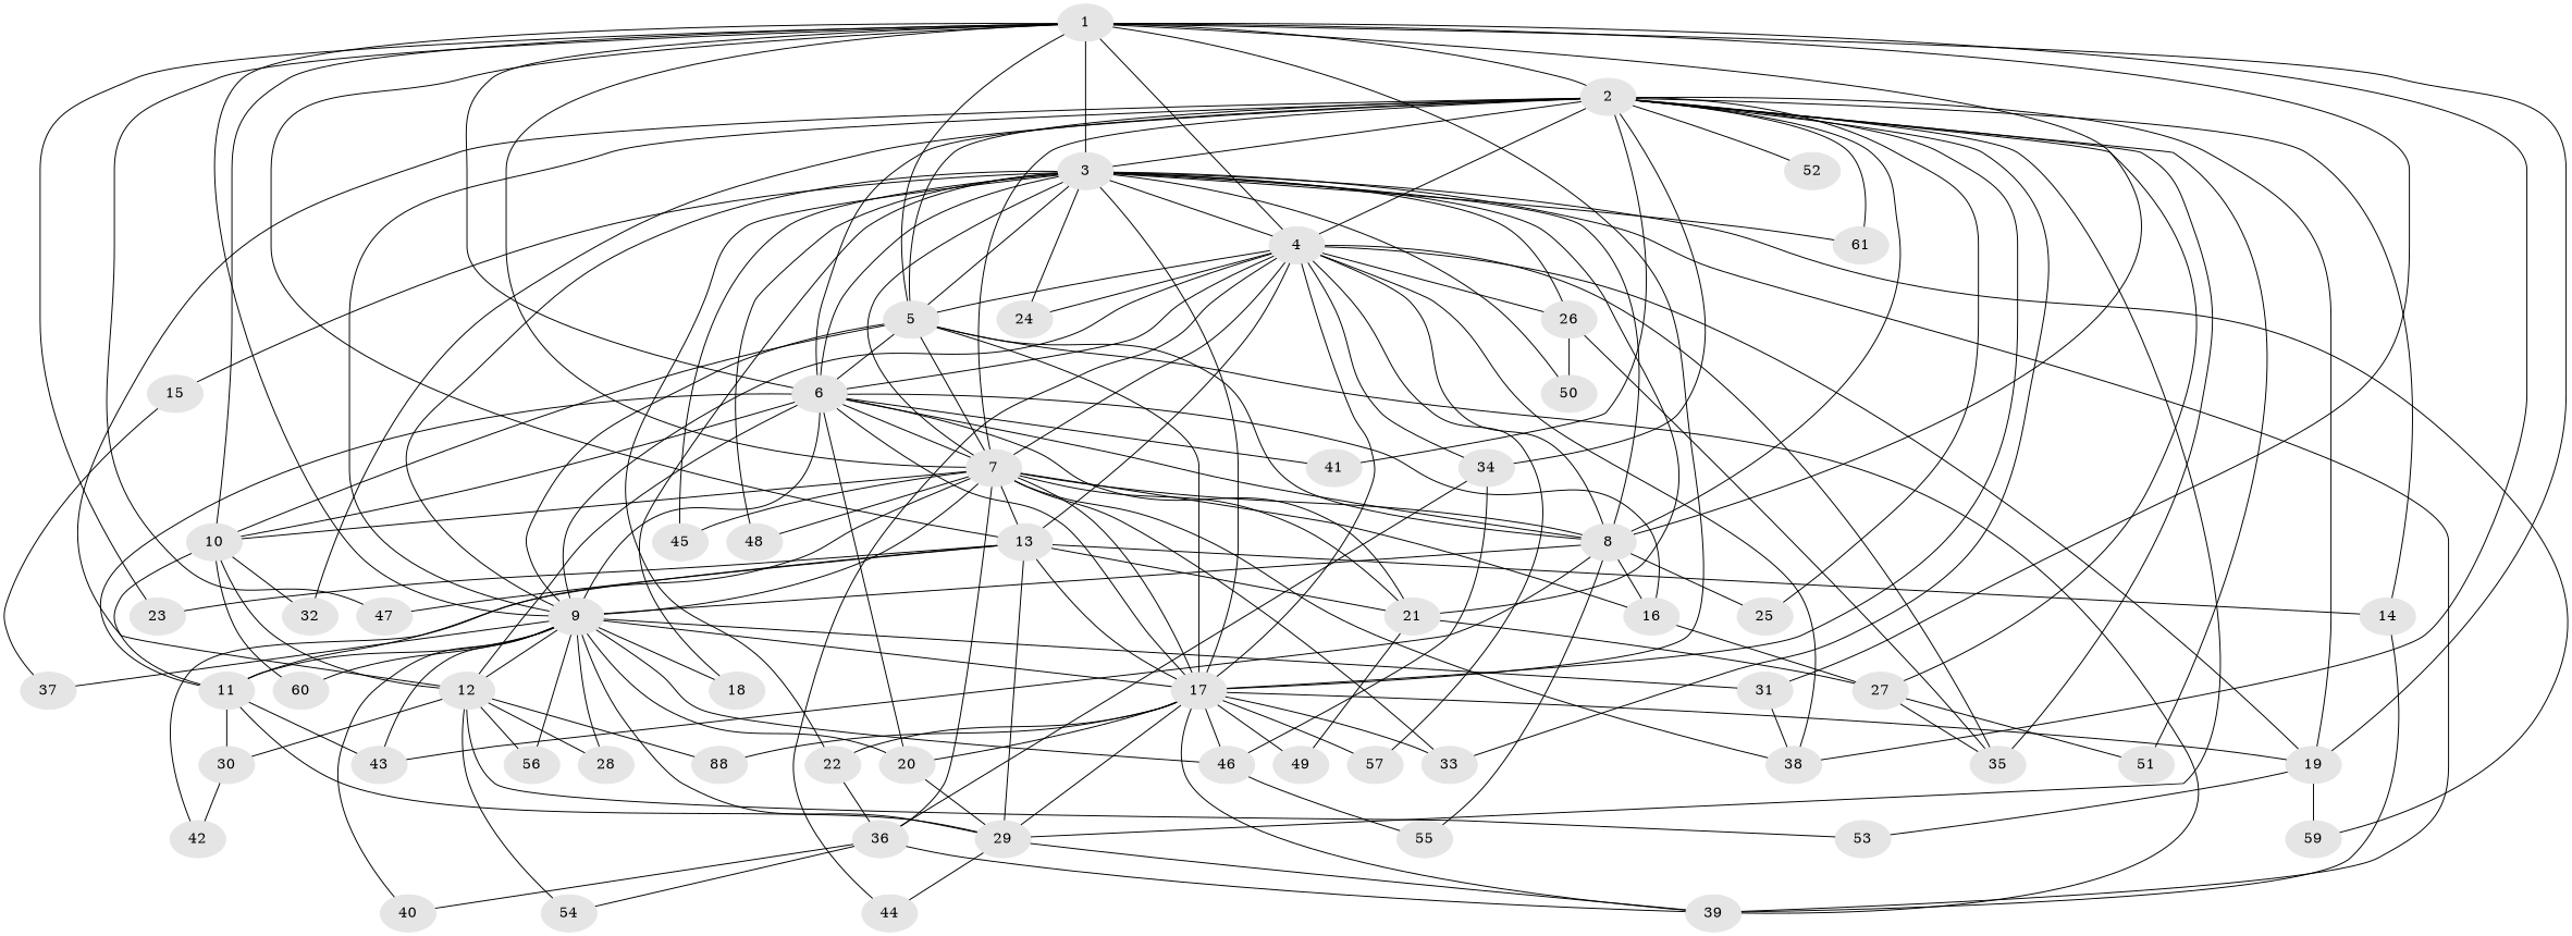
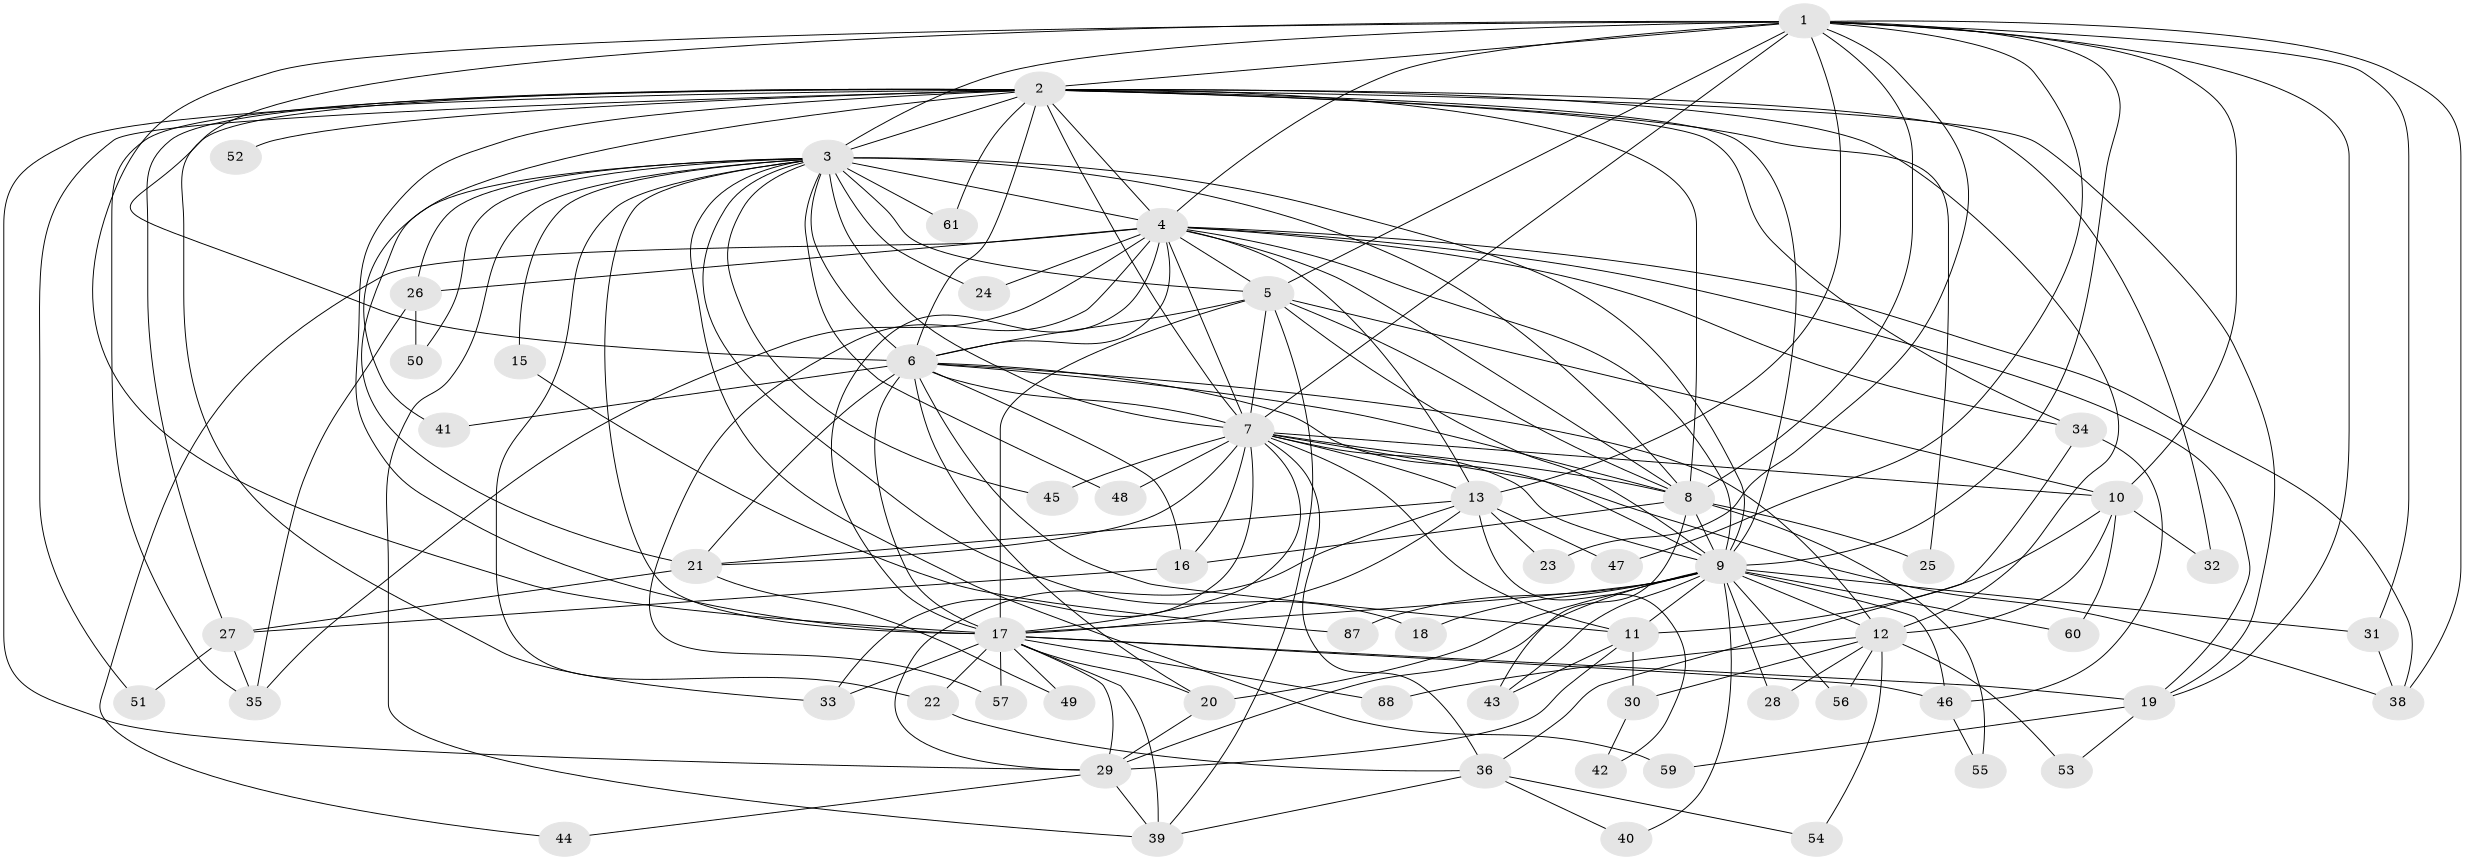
  graph {
    node [color=gray90 style=filled]
    edge [weight=1.0]
    1
    2
    3
    4
    5
    6
    7
    8
    9
    10
    13
    17
    19
    23
    31
    38
    47
    12
-   14
    25
    27
    29
    32
    33
    34
    35
    41
    51
    52
    61
    15
    18
    21
    22
    24
    26
    39
    45
    48
    50
    59
    44
    57
    11
    16
    20
    36
    43
    55
    28
-   37
+   37 [label=87]
    40
    46
    56
    60
    42
    n57 [label=88]
    49
    53
    30
    54
    1 -- 2 [weight=2.0]
    1 -- 3 [weight=2.0]
    1 -- 4 [weight=2.0]
    1 -- 5
    1 -- 6
    1 -- 7 [weight=2.0]
    1 -- 8
    1 -- 9
    1 -- 10
    1 -- 13
    1 -- 17
    1 -- 19
    1 -- 23
    1 -- 31
    1 -- 38
    1 -- 47
    2 -- 3 [weight=2.0]
    2 -- 4 [weight=3.0]
-   2 -- 5 [weight=3.0]
    2 -- 6 [weight=3.0]
    2 -- 7 [weight=2.0]
    2 -- 8 [weight=3.0]
    2 -- 9 [weight=2.0]
    2 -- 17
    2 -- 19
    2 -- 12
-   2 -- 14
    2 -- 25
    2 -- 27
    2 -- 29 [weight=2.0]
    2 -- 32
    2 -- 33
    2 -- 34
    2 -- 35
    2 -- 41 [weight=2.0]
    2 -- 51
    2 -- 52
    2 -- 61
    3 -- 4 [weight=2.0]
    3 -- 5 [weight=2.0]
    3 -- 6
    3 -- 7
    3 -- 8
    3 -- 9
    3 -- 17
    3 -- 61
    3 -- 15
    3 -- 18
    3 -- 21
    3 -- 22
    3 -- 24
    3 -- 26
    3 -- 39
    3 -- 45
    3 -- 48
    3 -- 50
    3 -- 59
    4 -- 5
    4 -- 6
    4 -- 7 [weight=2.0]
    4 -- 8
    4 -- 9
    4 -- 13
    4 -- 17 [weight=2.0]
    4 -- 19
    4 -- 38
    4 -- 34
    4 -- 35
    4 -- 24
    4 -- 26
    4 -- 44
    4 -- 57
    5 -- 6
    5 -- 7
    5 -- 8
    5 -- 9
    5 -- 10
    5 -- 17 [weight=15.0]
    5 -- 39
    6 -- 7
    6 -- 8
    6 -- 9
-   6 -- 10
    6 -- 17
    6 -- 12
    6 -- 41
    6 -- 21 [weight=6.0]
    6 -- 11
    6 -- 16
    6 -- 20
    7 -- 8
    7 -- 9 [weight=3.0]
    7 -- 10
    7 -- 13
    7 -- 17 [weight=3.0]
    7 -- 38
    7 -- 33
    7 -- 21
    7 -- 45
    7 -- 48
    7 -- 11
    7 -- 16
    7 -- 36
    8 -- 9
    8 -- 25
    8 -- 16
    8 -- 43
    8 -- 55
    9 -- 17
    9 -- 31
    9 -- 12
    9 -- 29
    9 -- 18
    9 -- 11
    9 -- 20
    9 -- 43
    9 -- 28
    9 -- 37
    9 -- 40
    9 -- 46
    9 -- 56
    9 -- 60
    10 -- 12
    10 -- 32
    10 -- 11 [weight=2.0]
    10 -- 60
    13 -- 17
    13 -- 23
    13 -- 47
-   13 -- 14
    13 -- 29
    13 -- 21
    13 -- 42
    17 -- 19
    17 -- 29
    17 -- 33 [weight=2.0]
    17 -- 22
    17 -- 39
    17 -- 57
    17 -- 20
    17 -- 46
    17 -- n57
    17 -- 49
    19 -- 59
    19 -- 53
    31 -- 38
    12 -- 28
    12 -- 56
    12 -- n57
    12 -- 53
    12 -- 30
    12 -- 54
-   14 -- 39
    27 -- 35
    27 -- 51
    29 -- 39
    29 -- 44
    34 -- 36
    34 -- 46
    15 -- 37
    21 -- 27 [weight=2.0]
    21 -- 49
    22 -- 36
    26 -- 35
    26 -- 50
    11 -- 29
    11 -- 43
    11 -- 30
    16 -- 27
    20 -- 29
    36 -- 39
    36 -- 40
    36 -- 54
    46 -- 55
    30 -- 42
  }
